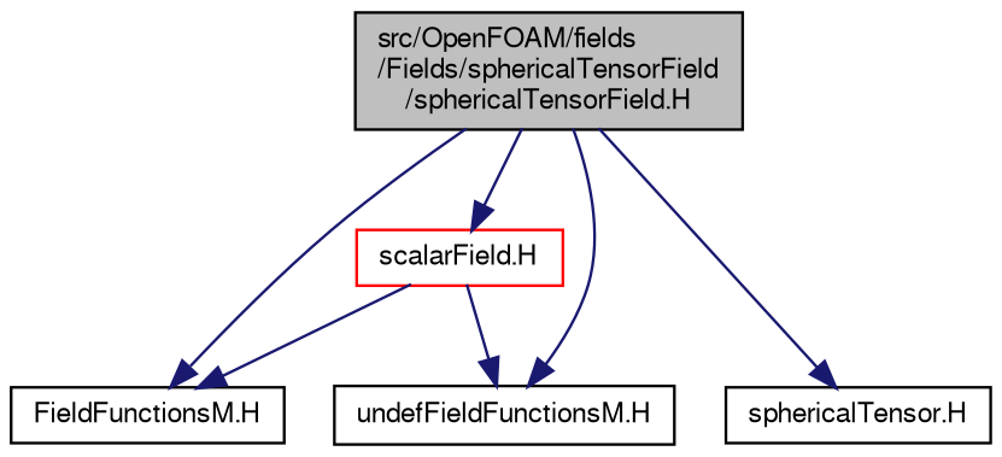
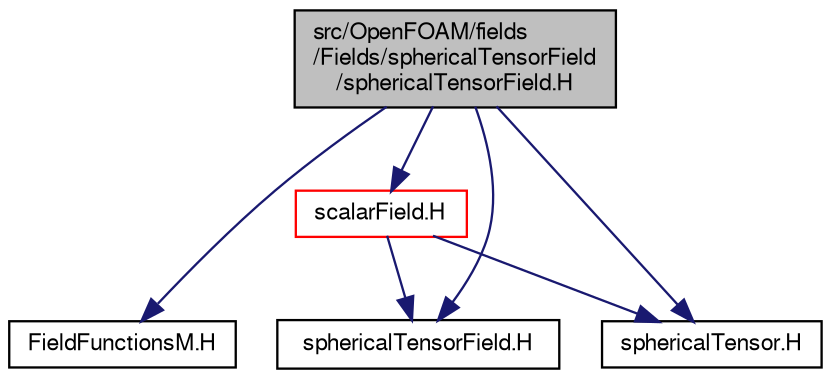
  digraph {
    node [color=black fontname=FreeSans fontsize=10 shape=record]
    edge [color=midnightblue fontname=FreeSans fontsize=10 labelfontname=FreeSans labelfontsize=10 style=solid]
    n1 [fillcolor=grey75 fontcolor=black height=0.2 label="src/OpenFOAM/fields\l/Fields/sphericalTensorField\l/sphericalTensorField.H" style=filled width=0.4]
    n2 [color=red height=0.2 label="scalarField.H" width=0.4]
    n3 [height=0.2 label="FieldFunctionsM.H" width=0.4]
-   n4 [height=0.2 label="undefFieldFunctionsM.H" width=0.4]
+   n4 [height=0.2 label="sphericalTensorField.H" width=0.4]
    n5 [height=0.2 label="sphericalTensor.H" width=0.4]
    n1 -> n2
    n1 -> n3
    n1 -> n4
    n1 -> n5
-   n2 -> n3
+   n2 -> n5
    n2 -> n4
  }
